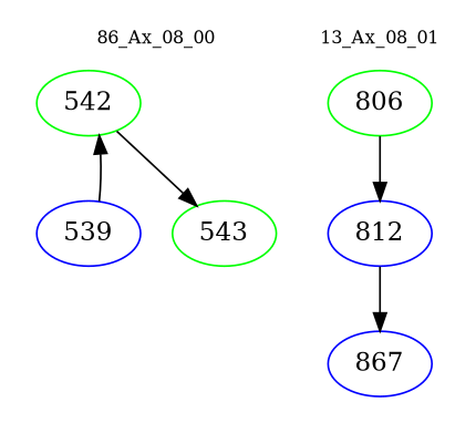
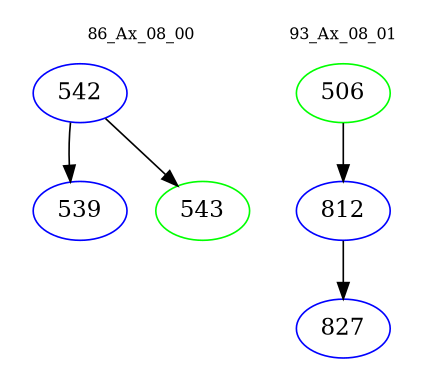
  digraph {
    node [color=blue]
    edge [color=black]
-   n1 [color=green label=542]
+   n1 [label=542]
    n2 [label=539]
    n3 [color=green label=543]
    n4 [label=812]
-   n5 [color=green label=806]
-   n6 [label=867]
+   n5 [color=green label=506]
+   n6 [label=827]
    subgraph cluster_1 {
      color=white
      fontsize=10
      label="86_Ax_08_00"
      n1
      n2
      n3
    }
    subgraph cluster_2 {
      color=white
      fontsize=10
-     label="13_Ax_08_01"
+     label="93_Ax_08_01"
      n4
      n5
      n6
    }
-   n2 -> n1
+   n1 -> n2
    n1 -> n3
    n4 -> n6
    n5 -> n4
  }
